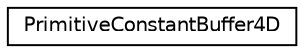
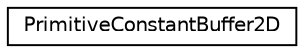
  digraph {
    rankdir=LR
-   n1 [color=black fillcolor=white fontname=Helvetica fontsize=10 height=0.2 label=PrimitiveConstantBuffer4D shape=box style=filled width=0.4]
+   n1 [color=black fillcolor=white fontname=Helvetica fontsize=10 height=0.2 label=PrimitiveConstantBuffer2D shape=box style=filled width=0.4]
  }
